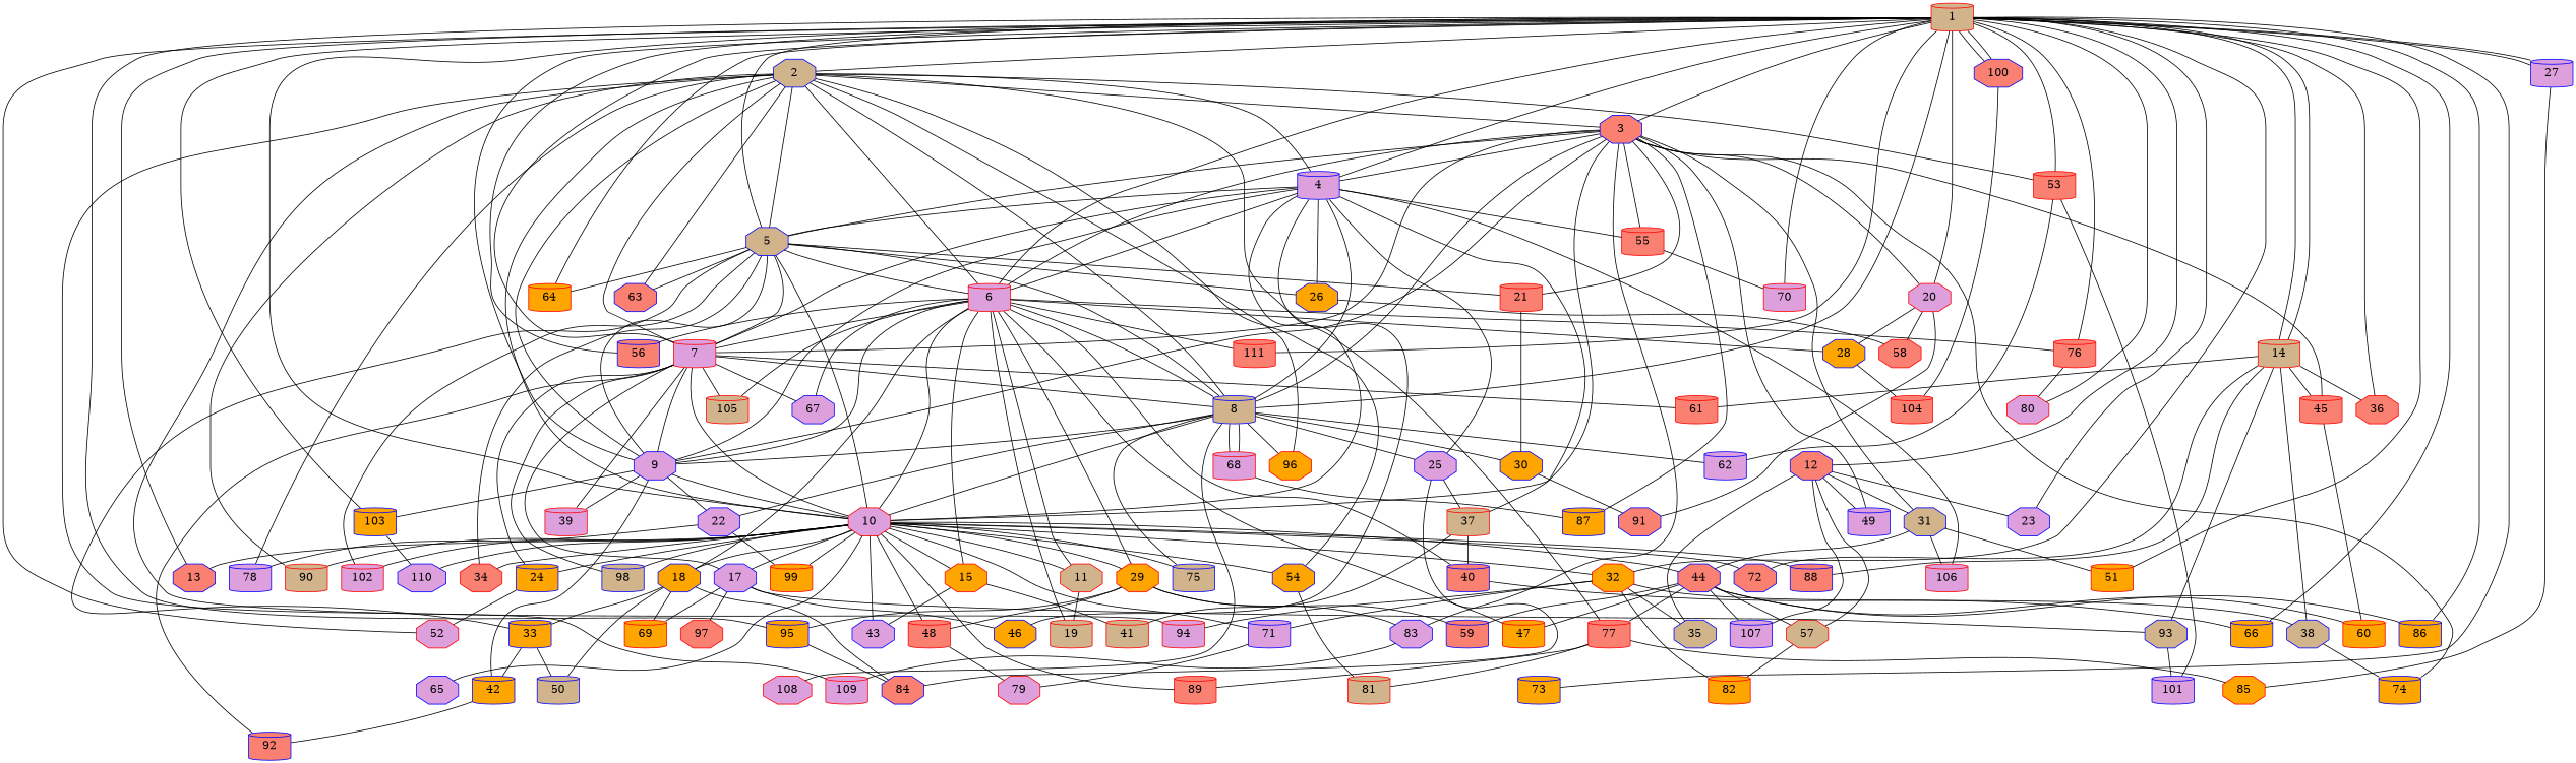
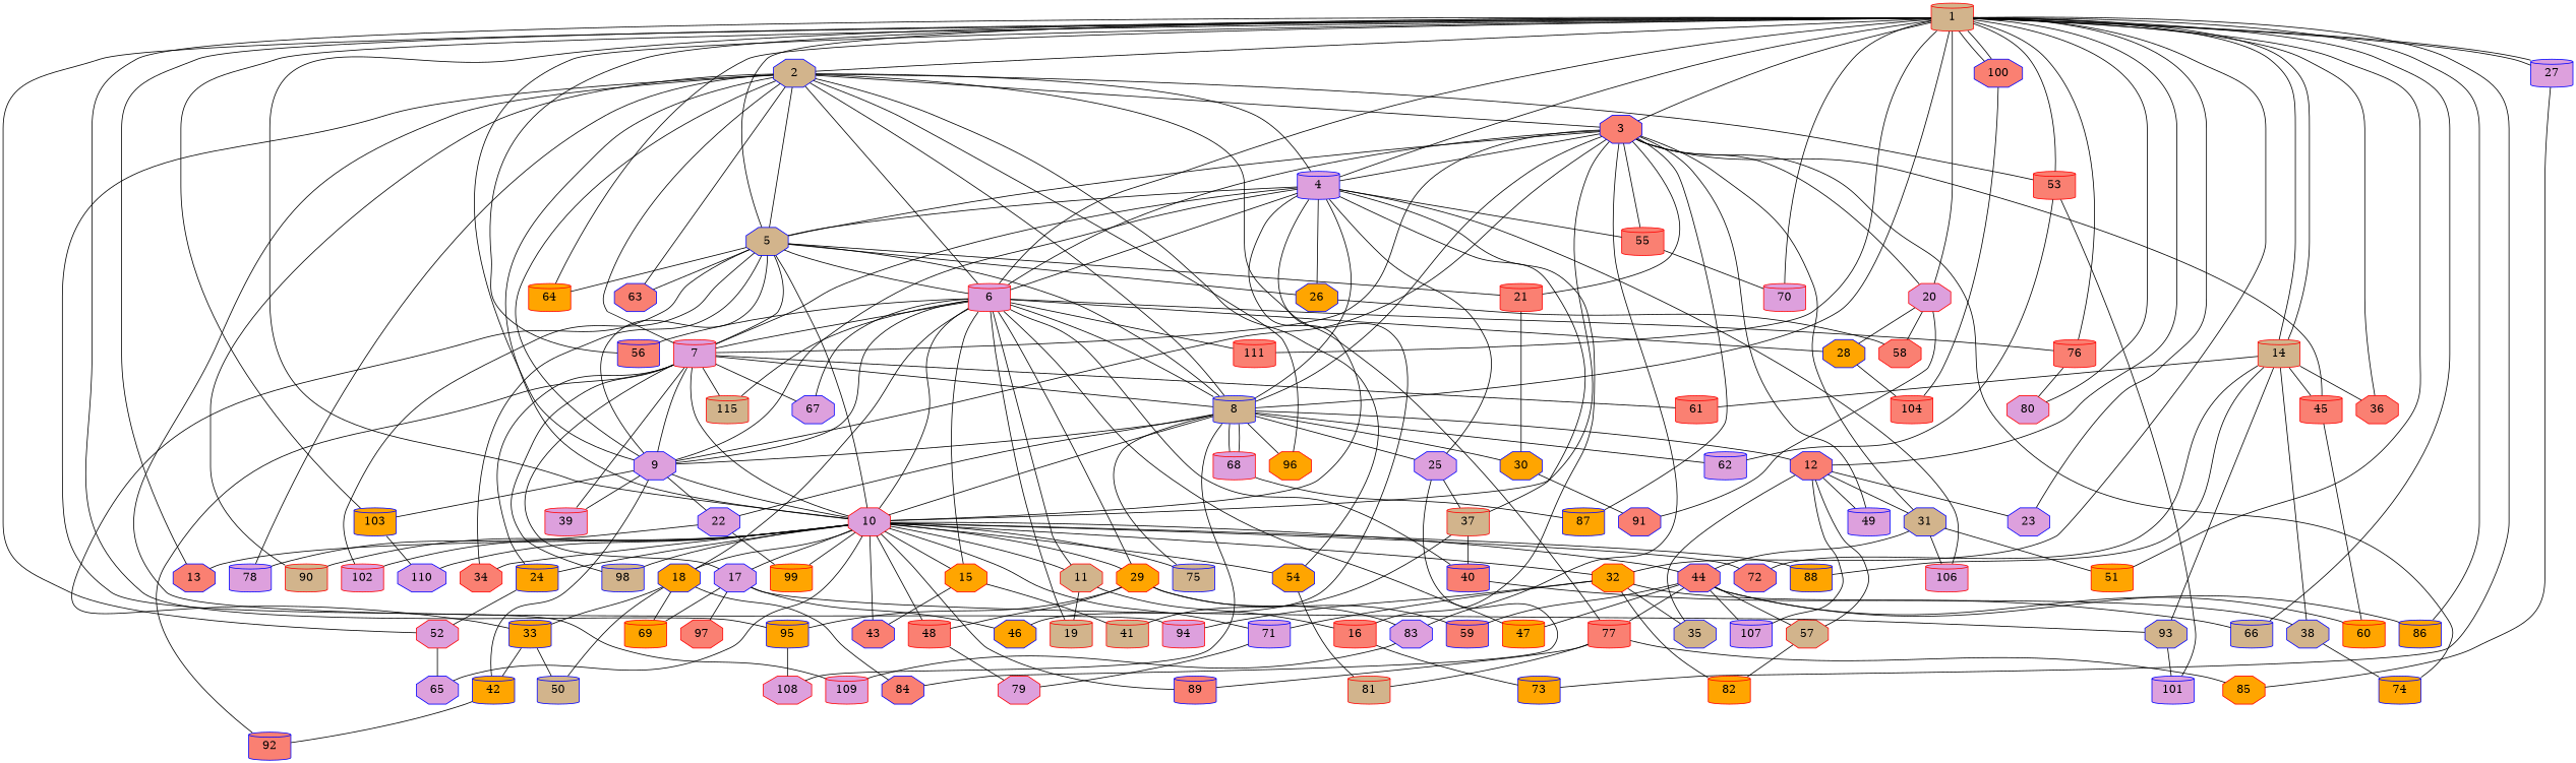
  graph {
    node [color=blue fillcolor=plum shape=cylinder style=filled]
    1 [color=red fillcolor=tan]
    2 [fillcolor=tan shape=octagon]
    3 [fillcolor=salmon shape=octagon]
    4
    5 [fillcolor=tan shape=octagon]
    6 [color=red]
    7 [color=red]
    8 [fillcolor=tan]
    9 [shape=octagon]
    10 [color=red shape=octagon]
    12 [fillcolor=salmon shape=octagon]
    13 [fillcolor=salmon shape=octagon]
    14 [color=red fillcolor=tan]
    20 [color=red shape=octagon]
    23 [shape=octagon]
    27
    32 [color=red fillcolor=orange shape=octagon]
    36 [color=red fillcolor=salmon shape=octagon]
    51 [color=red fillcolor=orange]
    52 [color=red shape=octagon]
    53 [color=red fillcolor=salmon]
    56 [fillcolor=salmon]
    64 [color=red fillcolor=orange]
-   66 [fillcolor=orange]
+   66 [fillcolor=tan]
    70 [color=red]
    73 [fillcolor=orange]
    76 [color=red fillcolor=salmon]
    80 [color=red shape=octagon]
    86 [fillcolor=orange]
    95 [fillcolor=orange]
    100 [fillcolor=salmon shape=octagon]
    103 [fillcolor=orange]
    111 [color=red fillcolor=salmon]
    54 [fillcolor=orange shape=octagon]
    63 [fillcolor=salmon shape=octagon]
    77 [color=red fillcolor=salmon]
    78
    90 [color=red fillcolor=tan]
    94 [color=red]
    96 [color=red fillcolor=orange shape=octagon]
    109 [color=red]
    21 [color=red fillcolor=salmon]
    31 [fillcolor=tan shape=octagon]
    45 [color=red fillcolor=salmon]
    49
    55 [color=red fillcolor=salmon]
    74 [fillcolor=orange]
    83 [shape=octagon]
    87 [fillcolor=orange]
+   16 [color=red fillcolor=salmon]
    25 [shape=octagon]
    26 [fillcolor=orange shape=octagon]
    37 [color=red fillcolor=tan]
    46 [fillcolor=orange shape=octagon]
    106 [color=red]
    33 [fillcolor=orange]
    34 [color=red fillcolor=salmon shape=octagon]
    102 [color=red]
    11 [color=red fillcolor=tan shape=octagon]
    15 [color=red fillcolor=orange shape=octagon]
    18 [fillcolor=orange shape=octagon]
    19 [color=red fillcolor=tan]
    28 [fillcolor=orange shape=octagon]
    29 [color=red fillcolor=orange shape=octagon]
    40 [fillcolor=salmon]
    47 [color=red fillcolor=orange]
    67 [shape=octagon]
-   105 [color=red fillcolor=tan]
+   105 [color=red fillcolor=tan label=115]
    17 [shape=octagon]
    24 [fillcolor=orange]
    39 [color=red]
    61 [color=red fillcolor=salmon]
    92 [fillcolor=salmon]
    98 [fillcolor=tan]
    22 [shape=octagon]
    30 [fillcolor=orange shape=octagon]
    62
    68 [color=red]
    75 [fillcolor=tan]
    108 [color=red shape=octagon]
    42 [fillcolor=orange]
-   43 [shape=octagon]
+   43 [fillcolor=salmon shape=octagon]
    44 [fillcolor=salmon shape=octagon]
    48 [color=red fillcolor=salmon]
    65 [shape=octagon]
    71
    72 [fillcolor=salmon shape=octagon]
-   88 [fillcolor=salmon]
-   89 [color=red fillcolor=salmon]
+   88 [fillcolor=orange]
+   89 [fillcolor=salmon]
    99 [color=red fillcolor=orange]
    110 [shape=octagon]
    35 [fillcolor=tan shape=octagon]
    57 [color=red fillcolor=tan shape=octagon]
    107
    38 [fillcolor=tan shape=octagon]
    93 [fillcolor=tan shape=octagon]
    58 [color=red fillcolor=salmon shape=octagon]
    91 [fillcolor=salmon shape=octagon]
    85 [color=red fillcolor=orange shape=octagon]
    82 [color=red fillcolor=orange]
    101
    97 [color=red fillcolor=salmon shape=octagon]
    104 [color=red fillcolor=salmon]
    81 [color=red fillcolor=tan]
    60 [color=red fillcolor=orange]
    84 [fillcolor=salmon shape=octagon]
    41 [color=red fillcolor=tan]
    50 [fillcolor=tan]
    69 [color=red fillcolor=orange]
    59 [fillcolor=salmon]
    79 [color=red shape=octagon]
    1 -- 2
    1 -- 3
    1 -- 4
    1 -- 5
    1 -- 6
-   1 -- 7
    1 -- 8
    1 -- 9
    1 -- 10
    1 -- 12
    1 -- 13
    1 -- 14
    1 -- 14
    1 -- 20
    1 -- 23
    1 -- 27
    1 -- 27
    1 -- 32
    1 -- 36
    1 -- 51
    1 -- 52
    1 -- 53
    1 -- 56
    1 -- 64
    1 -- 66
    1 -- 70
    1 -- 73
    1 -- 76
    1 -- 80
    1 -- 86
    1 -- 95
    1 -- 100
    1 -- 100
    1 -- 103
    1 -- 111
    2 -- 3
    2 -- 4
    2 -- 5
    2 -- 6
    2 -- 7
    2 -- 8
    2 -- 9
    2 -- 10
    2 -- 53
    2 -- 54
    2 -- 63
    2 -- 77
    2 -- 78
    2 -- 90
    2 -- 94
    2 -- 96
    2 -- 109
    3 -- 4
    3 -- 5
    3 -- 6
    3 -- 7
    3 -- 8
    3 -- 9
    3 -- 10
    3 -- 20
    3 -- 21
    3 -- 31
    3 -- 45
    3 -- 49
    3 -- 55
    3 -- 74
    3 -- 83
    3 -- 87
    4 -- 5
    4 -- 6
    4 -- 7
    4 -- 8
    4 -- 9
    4 -- 10
    4 -- 55
+   4 -- 16
    4 -- 25
    4 -- 26
    4 -- 37
    4 -- 46
    4 -- 106
    5 -- 6
    5 -- 7
    5 -- 8
    5 -- 9
    5 -- 10
    5 -- 64
    5 -- 63
    5 -- 21
    5 -- 26
    5 -- 33
    5 -- 34
    5 -- 102
    6 -- 7
    6 -- 8
    6 -- 9
    6 -- 10
    6 -- 56
    6 -- 76
    6 -- 111
    6 -- 11
    6 -- 15
    6 -- 18
    6 -- 19
    6 -- 28
    6 -- 29
    6 -- 40
    6 -- 47
    6 -- 67
    6 -- 105
    7 -- 8
    7 -- 9
    7 -- 10
    7 -- 67
    7 -- 105
    7 -- 17
    7 -- 24
    7 -- 39
    7 -- 61
    7 -- 92
    7 -- 98
    8 -- 9
    8 -- 10
+   8 -- 12
    8 -- 96
    8 -- 25
    8 -- 22
    8 -- 30
    8 -- 62
    8 -- 68
    8 -- 68
    8 -- 75
    8 -- 108
    9 -- 10
    9 -- 103
    9 -- 39
    9 -- 22
    9 -- 42
    10 -- 13
    10 -- 32
    10 -- 54
    10 -- 90
    10 -- 34
    10 -- 102
    10 -- 11
    10 -- 15
    10 -- 18
    10 -- 29
    10 -- 17
    10 -- 24
    10 -- 98
    10 -- 75
    10 -- 43
    10 -- 44
    10 -- 48
    10 -- 65
    10 -- 71
    10 -- 72
    10 -- 88
    10 -- 89
    10 -- 99
    10 -- 110
    12 -- 23
    12 -- 31
    12 -- 49
    12 -- 35
    12 -- 57
    12 -- 107
    14 -- 36
    14 -- 45
    14 -- 61
    14 -- 72
    14 -- 88
    14 -- 38
    14 -- 93
    20 -- 28
    20 -- 58
    20 -- 91
    27 -- 85
    32 -- 94
    32 -- 71
    32 -- 35
    32 -- 38
    32 -- 82
+   52 -- 65
    53 -- 62
    53 -- 101
    76 -- 80
-   95 -- 84
+   95 -- 108
    100 -- 104
    103 -- 110
    54 -- 81
    77 -- 89
    77 -- 85
    77 -- 81
    21 -- 30
    31 -- 51
    31 -- 106
    31 -- 44
    45 -- 60
    55 -- 70
    83 -- 109
+   16 -- 73
    25 -- 37
    25 -- 84
    26 -- 58
    37 -- 40
    37 -- 41
    33 -- 42
    33 -- 50
+   11 -- 16
    11 -- 19
    15 -- 43
    15 -- 41
    18 -- 33
    18 -- 84
    18 -- 50
    18 -- 69
    28 -- 104
    29 -- 95
    29 -- 83
    29 -- 48
    29 -- 59
    40 -- 66
    17 -- 46
    17 -- 93
    17 -- 97
    17 -- 69
    24 -- 52
    22 -- 78
    22 -- 99
    30 -- 91
    68 -- 87
    42 -- 92
    44 -- 86
    44 -- 77
    44 -- 47
    44 -- 57
    44 -- 107
    44 -- 60
    44 -- 59
    48 -- 79
    71 -- 79
    57 -- 82
    38 -- 74
    93 -- 101
  }
